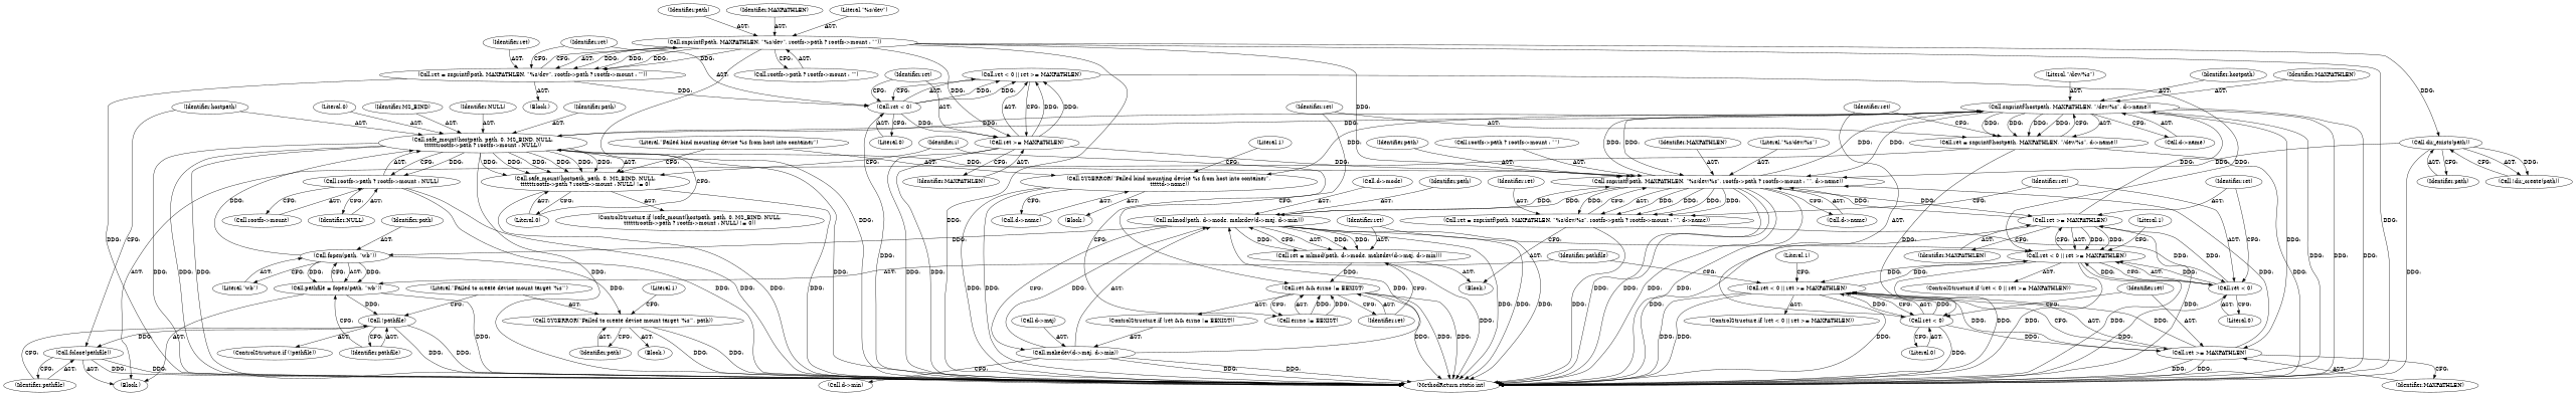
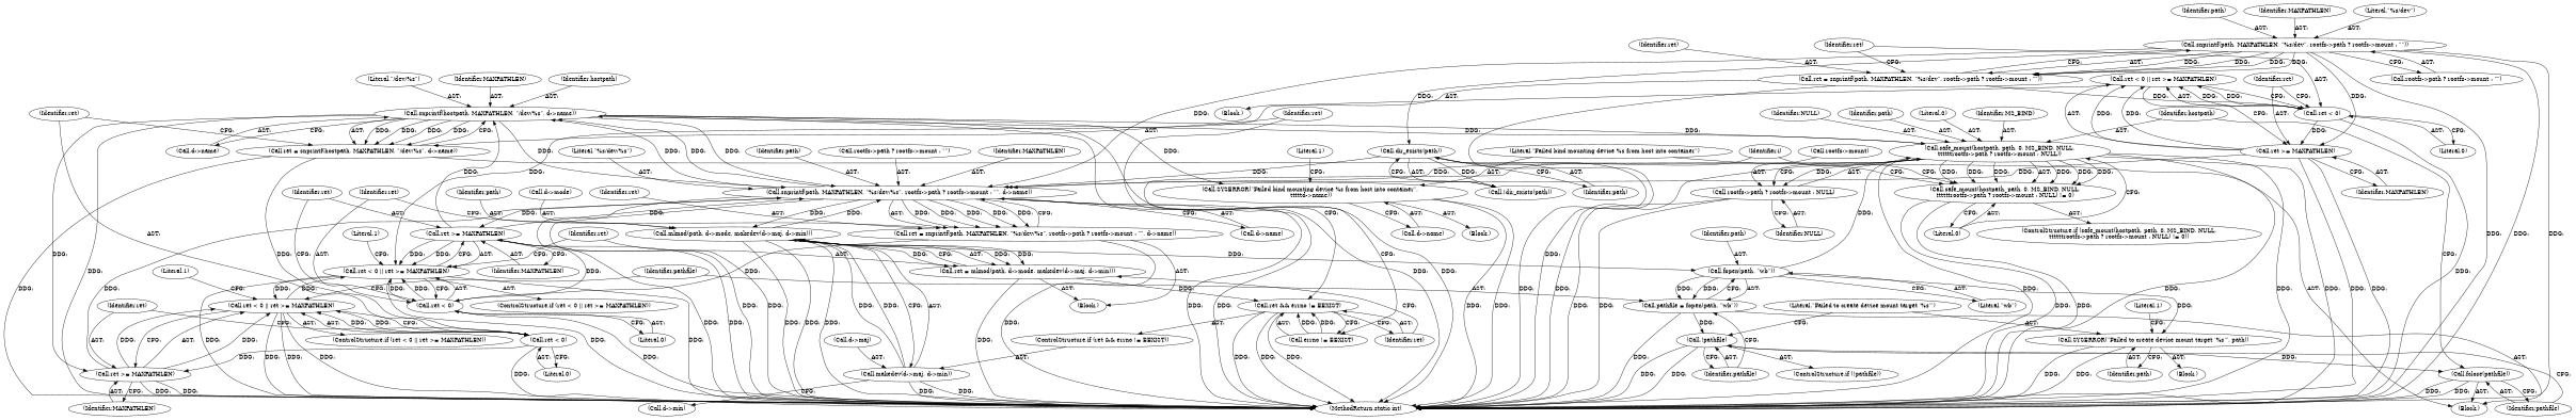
  digraph {
    n1 [label="(Call,snprintf(hostpath, MAXPATHLEN, \"/dev/%s\", d->name))"]
    n2 [label="(Call,safe_mount(hostpath, path, 0, MS_BIND, NULL,\n\t\t\t\t\t\trootfs->path ? rootfs->mount : NULL))"]
    n3 [label="(Call,snprintf(path, MAXPATHLEN, \"%s/dev/%s\", rootfs->path ? rootfs->mount : \"\", d->name))"]
    n4 [label="(Call,ret >= MAXPATHLEN)"]
    n5 [label="(Call,ret = snprintf(hostpath, MAXPATHLEN, \"/dev/%s\", d->name))"]
    n6 [label="(Call,SYSERROR(\"Failed bind mounting device %s from host into container\",\n \t\t\t\t\td->name))"]
    n7 [label="(Call,d->name)"]
    n8 [label="(MethodReturn,static int)"]
    n9 [label="(Call,safe_mount(hostpath, path, 0, MS_BIND, NULL,\n\t\t\t\t\t\trootfs->path ? rootfs->mount : NULL) != 0)"]
    n10 [label="(Call,rootfs->path ? rootfs->mount : NULL)"]
    n11 [label="(Call,ret >= MAXPATHLEN)"]
    n12 [label="(Call,ret = snprintf(path, MAXPATHLEN, \"%s/dev/%s\", rootfs->path ? rootfs->mount : \"\", d->name))"]
    n13 [label="(Call,mknod(path, d->mode, makedev(d->maj, d->min)))"]
    n14 [label="(Call,d->name)"]
    n15 [label="(Call,ret < 0 || ret >= MAXPATHLEN)"]
    n16 [label="(Identifier,MAXPATHLEN)"]
    n17 [label="(Call,ret < 0)"]
    n18 [label="(Block,)"]
    n19 [label="(Block,)"]
    n20 [label="(Call,d->name)"]
    n21 [label="(Literal,0)"]
    n22 [label="(ControlStructure,if (safe_mount(hostpath, path, 0, MS_BIND, NULL,\n\t\t\t\t\t\trootfs->path ? rootfs->mount : NULL) != 0))"]
    n23 [label="(Call,rootfs->mount)"]
    n24 [label="(Identifier,NULL)"]
    n25 [label="(Call,ret < 0 || ret >= MAXPATHLEN)"]
    n26 [label="(Identifier,MAXPATHLEN)"]
    n27 [label="(Call,ret < 0)"]
    n28 [label="(ControlStructure,if (ret < 0 || ret >= MAXPATHLEN))"]
    n29 [label="(Literal,0)"]
    n30 [label="(Block,)"]
    n31 [label="(Call,makedev(d->maj, d->min))"]
    n32 [label="(Call,fopen(path, \"wb\"))"]
    n33 [label="(Call,ret = mknod(path, d->mode, makedev(d->maj, d->min)))"]
    n34 [label="(Call,dir_exists(path))"]
    n35 [label="(Identifier,path)"]
-   n36 [label="(Call,!dir_create(path))"]
+   n36 [label="(Call,!dir_exists(path))"]
    n37 [label="(Call,snprintf(path, MAXPATHLEN, \"%s/dev\", rootfs->path ? rootfs->mount : \"\"))"]
    n38 [label="(Call,ret >= MAXPATHLEN)"]
    n39 [label="(Call,ret = snprintf(path, MAXPATHLEN, \"%s/dev\", rootfs->path ? rootfs->mount : \"\"))"]
    n40 [label="(Call,rootfs->path ? rootfs->mount : \"\")"]
    n41 [label="(Identifier,MAXPATHLEN)"]
    n42 [label="(Call,ret < 0 || ret >= MAXPATHLEN)"]
    n43 [label="(Call,ret < 0)"]
    n44 [label="(Block,)"]
    n45 [label="(Call,d->min)"]
    n46 [label="(Call,pathfile = fopen(path, \"wb\"))"]
    n47 [label="(Call,SYSERROR(\"Failed to create device mount target '%s'\", path))"]
    n48 [label="(Literal,\"wb\")"]
    n49 [label="(Call,ret && errno != EEXIST)"]
    n50 [label="(ControlStructure,if (ret < 0 || ret >= MAXPATHLEN))"]
    n51 [label="(Literal,0)"]
    n52 [label="(Literal,0)"]
    n53 [label="(Call,!pathfile)"]
    n54 [label="(Block,)"]
    n55 [label="(Identifier,path)"]
    n56 [label="(ControlStructure,if (ret && errno != EEXIST))"]
    n57 [label="(Call,errno != EEXIST)"]
    n58 [label="(Identifier,ret)"]
    n59 [label="(Call,fclose(pathfile))"]
    n60 [label="(ControlStructure,if (!pathfile))"]
    n61 [label="(Identifier,pathfile)"]
    n62 [label="(Identifier,pathfile)"]
    n63 [label="(Identifier,path)"]
    n64 [label="(Literal,\"/dev/%s\")"]
    n65 [label="(Call,rootfs->path ? rootfs->mount : \"\")"]
    n66 [label="(Literal,1)"]
    n67 [label="(Call,d->maj)"]
    n68 [label="(Identifier,ret)"]
    n69 [label="(Identifier,path)"]
    n70 [label="(Call,d->mode)"]
    n71 [label="(Identifier,ret)"]
    n72 [label="(Identifier,path)"]
    n73 [label="(Literal,0)"]
    n74 [label="(Identifier,MAXPATHLEN)"]
    n75 [label="(Identifier,ret)"]
    n76 [label="(Literal,\"Failed to create device mount target '%s'\")"]
    n77 [label="(Identifier,ret)"]
    n78 [label="(Literal,\"Failed bind mounting device %s from host into container\")"]
    n79 [label="(Identifier,MAXPATHLEN)"]
    n80 [label="(Identifier,i)"]
    n81 [label="(Identifier,path)"]
    n82 [label="(Identifier,hostpath)"]
    n83 [label="(Identifier,ret)"]
    n84 [label="(Identifier,MS_BIND)"]
    n85 [label="(Literal,1)"]
    n86 [label="(Identifier,ret)"]
    n87 [label="(Literal,\"%s/dev/%s\")"]
    n88 [label="(Identifier,NULL)"]
    n89 [label="(Identifier,path)"]
    n90 [label="(Identifier,ret)"]
    n91 [label="(Identifier,pathfile)"]
    n92 [label="(Identifier,MAXPATHLEN)"]
    n93 [label="(Identifier,ret)"]
    n94 [label="(Identifier,ret)"]
    n95 [label="(Literal,1)"]
    n96 [label="(Identifier,ret)"]
    n97 [label="(Literal,\"%s/dev\")"]
    n98 [label="(Literal,1)"]
    n99 [label="(Identifier,hostpath)"]
    n1 -> n2 [label="DDG: "]
    n1 -> n3 [label="DDG: "]
    n1 -> n3 [label="DDG: "]
    n1 -> n4 [label="DDG: "]
    n1 -> n5 [label="AST: "]
    n1 -> n5 [label="DDG: "]
    n1 -> n5 [label="DDG: "]
    n1 -> n5 [label="DDG: "]
    n1 -> n5 [label="DDG: "]
    n1 -> n6 [label="DDG: "]
    n1 -> n7 [label="CFG: "]
    n1 -> n8 [label="DDG: "]
    n1 -> n8 [label="DDG: "]
    n1 -> n8 [label="DDG: "]
    n2 -> n1 [label="DDG: "]
    n2 -> n3 [label="DDG: "]
    n2 -> n8 [label="DDG: "]
    n2 -> n8 [label="DDG: "]
    n2 -> n8 [label="DDG: "]
    n2 -> n8 [label="DDG: "]
    n2 -> n8 [label="DDG: "]
    n2 -> n9 [label="AST: "]
    n2 -> n9 [label="DDG: "]
    n2 -> n9 [label="DDG: "]
    n2 -> n9 [label="DDG: "]
    n2 -> n9 [label="DDG: "]
    n2 -> n9 [label="DDG: "]
    n2 -> n9 [label="DDG: "]
    n2 -> n10 [label="CFG: "]
    n2 -> n10 [label="DDG: "]
    n3 -> n1 [label="DDG: "]
    n3 -> n1 [label="DDG: "]
    n3 -> n8 [label="DDG: "]
    n3 -> n8 [label="DDG: "]
    n3 -> n8 [label="DDG: "]
    n3 -> n8 [label="DDG: "]
    n3 -> n11 [label="DDG: "]
    n3 -> n12 [label="AST: "]
    n3 -> n12 [label="DDG: "]
    n3 -> n12 [label="DDG: "]
    n3 -> n12 [label="DDG: "]
    n3 -> n12 [label="DDG: "]
    n3 -> n12 [label="DDG: "]
    n3 -> n13 [label="DDG: "]
    n3 -> n14 [label="CFG: "]
    n4 -> n3 [label="DDG: "]
    n4 -> n8 [label="DDG: "]
    n4 -> n8 [label="DDG: "]
    n4 -> n15 [label="AST: "]
    n4 -> n15 [label="DDG: "]
    n4 -> n15 [label="DDG: "]
    n4 -> n16 [label="CFG: "]
    n5 -> n1 [label="CFG: "]
    n5 -> n8 [label="DDG: "]
    n5 -> n17 [label="DDG: "]
    n5 -> n18 [label="AST: "]
    n6 -> n8 [label="DDG: "]
    n6 -> n8 [label="DDG: "]
    n6 -> n19 [label="AST: "]
    n6 -> n20 [label="CFG: "]
    n7 -> n1 [label="AST: "]
    n9 -> n8 [label="DDG: "]
    n9 -> n8 [label="DDG: "]
    n9 -> n21 [label="CFG: "]
    n9 -> n22 [label="AST: "]
    n10 -> n2 [label="AST: "]
    n10 -> n8 [label="DDG: "]
    n10 -> n8 [label="DDG: "]
-   n10 -> n23 [label="CFG: "]
    n10 -> n24 [label="CFG: "]
    n11 -> n1 [label="DDG: "]
    n11 -> n3 [label="DDG: "]
    n11 -> n8 [label="DDG: "]
    n11 -> n8 [label="DDG: "]
    n11 -> n25 [label="AST: "]
    n11 -> n25 [label="DDG: "]
    n11 -> n25 [label="DDG: "]
    n11 -> n26 [label="CFG: "]
    n12 -> n3 [label="CFG: "]
    n12 -> n8 [label="DDG: "]
    n12 -> n27 [label="DDG: "]
    n12 -> n30 [label="AST: "]
    n13 -> n3 [label="DDG: "]
    n13 -> n8 [label="DDG: "]
    n13 -> n8 [label="DDG: "]
    n13 -> n8 [label="DDG: "]
    n13 -> n31 [label="CFG: "]
    n13 -> n32 [label="DDG: "]
    n13 -> n33 [label="AST: "]
    n13 -> n33 [label="DDG: "]
    n13 -> n33 [label="DDG: "]
    n13 -> n33 [label="DDG: "]
    n14 -> n3 [label="AST: "]
    n15 -> n4 [label="CFG: "]
    n15 -> n8 [label="DDG: "]
    n15 -> n8 [label="DDG: "]
    n15 -> n8 [label="DDG: "]
    n15 -> n17 [label="CFG: "]
    n15 -> n25 [label="DDG: "]
    n15 -> n50 [label="AST: "]
    n16 -> n4 [label="AST: "]
    n17 -> n4 [label="DDG: "]
    n17 -> n8 [label="DDG: "]
    n17 -> n15 [label="AST: "]
    n17 -> n15 [label="DDG: "]
    n17 -> n15 [label="DDG: "]
    n17 -> n51 [label="CFG: "]
    n20 -> n6 [label="AST: "]
    n21 -> n2 [label="CFG: "]
    n21 -> n9 [label="AST: "]
    n23 -> n10 [label="AST: "]
    n24 -> n10 [label="AST: "]
    n25 -> n8 [label="DDG: "]
    n25 -> n8 [label="DDG: "]
    n25 -> n8 [label="DDG: "]
    n25 -> n11 [label="CFG: "]
    n25 -> n15 [label="DDG: "]
    n25 -> n27 [label="CFG: "]
    n25 -> n28 [label="AST: "]
    n26 -> n11 [label="AST: "]
    n27 -> n8 [label="DDG: "]
    n27 -> n11 [label="DDG: "]
    n27 -> n25 [label="AST: "]
    n27 -> n25 [label="DDG: "]
    n27 -> n25 [label="DDG: "]
    n27 -> n29 [label="CFG: "]
    n29 -> n27 [label="AST: "]
    n31 -> n8 [label="DDG: "]
    n31 -> n8 [label="DDG: "]
    n31 -> n13 [label="AST: "]
    n31 -> n13 [label="DDG: "]
    n31 -> n13 [label="DDG: "]
    n31 -> n45 [label="CFG: "]
    n32 -> n2 [label="DDG: "]
    n32 -> n46 [label="AST: "]
    n32 -> n46 [label="DDG: "]
    n32 -> n46 [label="DDG: "]
    n32 -> n47 [label="DDG: "]
    n32 -> n48 [label="CFG: "]
    n33 -> n8 [label="DDG: "]
    n33 -> n13 [label="CFG: "]
    n33 -> n30 [label="AST: "]
    n33 -> n49 [label="DDG: "]
    n34 -> n3 [label="DDG: "]
    n34 -> n8 [label="DDG: "]
    n34 -> n35 [label="CFG: "]
    n34 -> n36 [label="AST: "]
    n34 -> n36 [label="DDG: "]
    n35 -> n34 [label="AST: "]
    n36 -> n34 [label="CFG: "]
    n37 -> n3 [label="DDG: "]
    n37 -> n8 [label="DDG: "]
    n37 -> n8 [label="DDG: "]
    n37 -> n8 [label="DDG: "]
    n37 -> n34 [label="DDG: "]
    n37 -> n38 [label="DDG: "]
    n37 -> n39 [label="AST: "]
    n37 -> n39 [label="DDG: "]
    n37 -> n39 [label="DDG: "]
    n37 -> n39 [label="DDG: "]
    n37 -> n39 [label="DDG: "]
    n37 -> n40 [label="CFG: "]
    n38 -> n3 [label="DDG: "]
    n38 -> n8 [label="DDG: "]
    n38 -> n8 [label="DDG: "]
    n38 -> n41 [label="CFG: "]
    n38 -> n42 [label="AST: "]
    n38 -> n42 [label="DDG: "]
    n38 -> n42 [label="DDG: "]
    n39 -> n8 [label="DDG: "]
    n39 -> n37 [label="CFG: "]
    n39 -> n43 [label="DDG: "]
    n39 -> n44 [label="AST: "]
    n40 -> n37 [label="AST: "]
    n41 -> n38 [label="AST: "]
    n42 -> n25 [label="DDG: "]
    n42 -> n38 [label="CFG: "]
    n42 -> n43 [label="CFG: "]
    n43 -> n8 [label="DDG: "]
    n43 -> n38 [label="DDG: "]
    n43 -> n42 [label="AST: "]
    n43 -> n42 [label="DDG: "]
    n43 -> n42 [label="DDG: "]
    n43 -> n52 [label="CFG: "]
    n46 -> n8 [label="DDG: "]
    n46 -> n18 [label="AST: "]
    n46 -> n32 [label="CFG: "]
    n46 -> n53 [label="DDG: "]
    n47 -> n8 [label="DDG: "]
    n47 -> n8 [label="DDG: "]
    n47 -> n54 [label="AST: "]
    n47 -> n55 [label="CFG: "]
    n48 -> n32 [label="AST: "]
    n49 -> n8 [label="DDG: "]
    n49 -> n8 [label="DDG: "]
    n49 -> n8 [label="DDG: "]
    n49 -> n56 [label="AST: "]
    n49 -> n57 [label="CFG: "]
    n49 -> n58 [label="CFG: "]
    n51 -> n17 [label="AST: "]
    n52 -> n43 [label="AST: "]
    n53 -> n8 [label="DDG: "]
    n53 -> n8 [label="DDG: "]
    n53 -> n59 [label="DDG: "]
    n53 -> n60 [label="AST: "]
    n53 -> n61 [label="CFG: "]
    n55 -> n47 [label="AST: "]
    n56 -> n31 [label="AST: "]
    n57 -> n49 [label="AST: "]
    n57 -> n49 [label="DDG: "]
    n57 -> n49 [label="DDG: "]
    n58 -> n33 [label="CFG: "]
    n58 -> n49 [label="AST: "]
    n59 -> n8 [label="DDG: "]
    n59 -> n8 [label="DDG: "]
    n59 -> n18 [label="AST: "]
    n59 -> n62 [label="CFG: "]
    n61 -> n46 [label="CFG: "]
    n61 -> n53 [label="AST: "]
    n62 -> n53 [label="CFG: "]
    n62 -> n59 [label="AST: "]
    n63 -> n3 [label="AST: "]
    n64 -> n1 [label="AST: "]
    n65 -> n3 [label="AST: "]
    n66 -> n15 [label="CFG: "]
    n67 -> n31 [label="AST: "]
    n68 -> n12 [label="CFG: "]
    n68 -> n27 [label="AST: "]
    n69 -> n2 [label="AST: "]
    n70 -> n13 [label="AST: "]
    n71 -> n39 [label="CFG: "]
    n71 -> n43 [label="AST: "]
    n72 -> n13 [label="AST: "]
    n73 -> n2 [label="AST: "]
    n74 -> n3 [label="AST: "]
    n75 -> n25 [label="CFG: "]
    n75 -> n33 [label="AST: "]
    n76 -> n47 [label="AST: "]
    n76 -> n53 [label="CFG: "]
    n77 -> n39 [label="AST: "]
    n78 -> n6 [label="AST: "]
    n78 -> n9 [label="CFG: "]
    n79 -> n1 [label="AST: "]
    n80 -> n9 [label="CFG: "]
    n80 -> n57 [label="CFG: "]
    n81 -> n32 [label="AST: "]
    n82 -> n1 [label="AST: "]
    n83 -> n38 [label="AST: "]
    n83 -> n43 [label="CFG: "]
    n84 -> n2 [label="AST: "]
    n85 -> n25 [label="CFG: "]
    n86 -> n5 [label="AST: "]
    n86 -> n49 [label="CFG: "]
    n87 -> n3 [label="AST: "]
    n88 -> n2 [label="AST: "]
    n89 -> n37 [label="AST: "]
    n90 -> n5 [label="CFG: "]
    n90 -> n17 [label="AST: "]
    n91 -> n15 [label="CFG: "]
    n91 -> n46 [label="AST: "]
    n92 -> n37 [label="AST: "]
    n93 -> n4 [label="AST: "]
    n93 -> n17 [label="CFG: "]
    n94 -> n11 [label="AST: "]
    n94 -> n27 [label="CFG: "]
    n95 -> n47 [label="CFG: "]
    n96 -> n12 [label="AST: "]
    n97 -> n37 [label="AST: "]
    n98 -> n6 [label="CFG: "]
    n99 -> n2 [label="AST: "]
    n99 -> n59 [label="CFG: "]
  }
